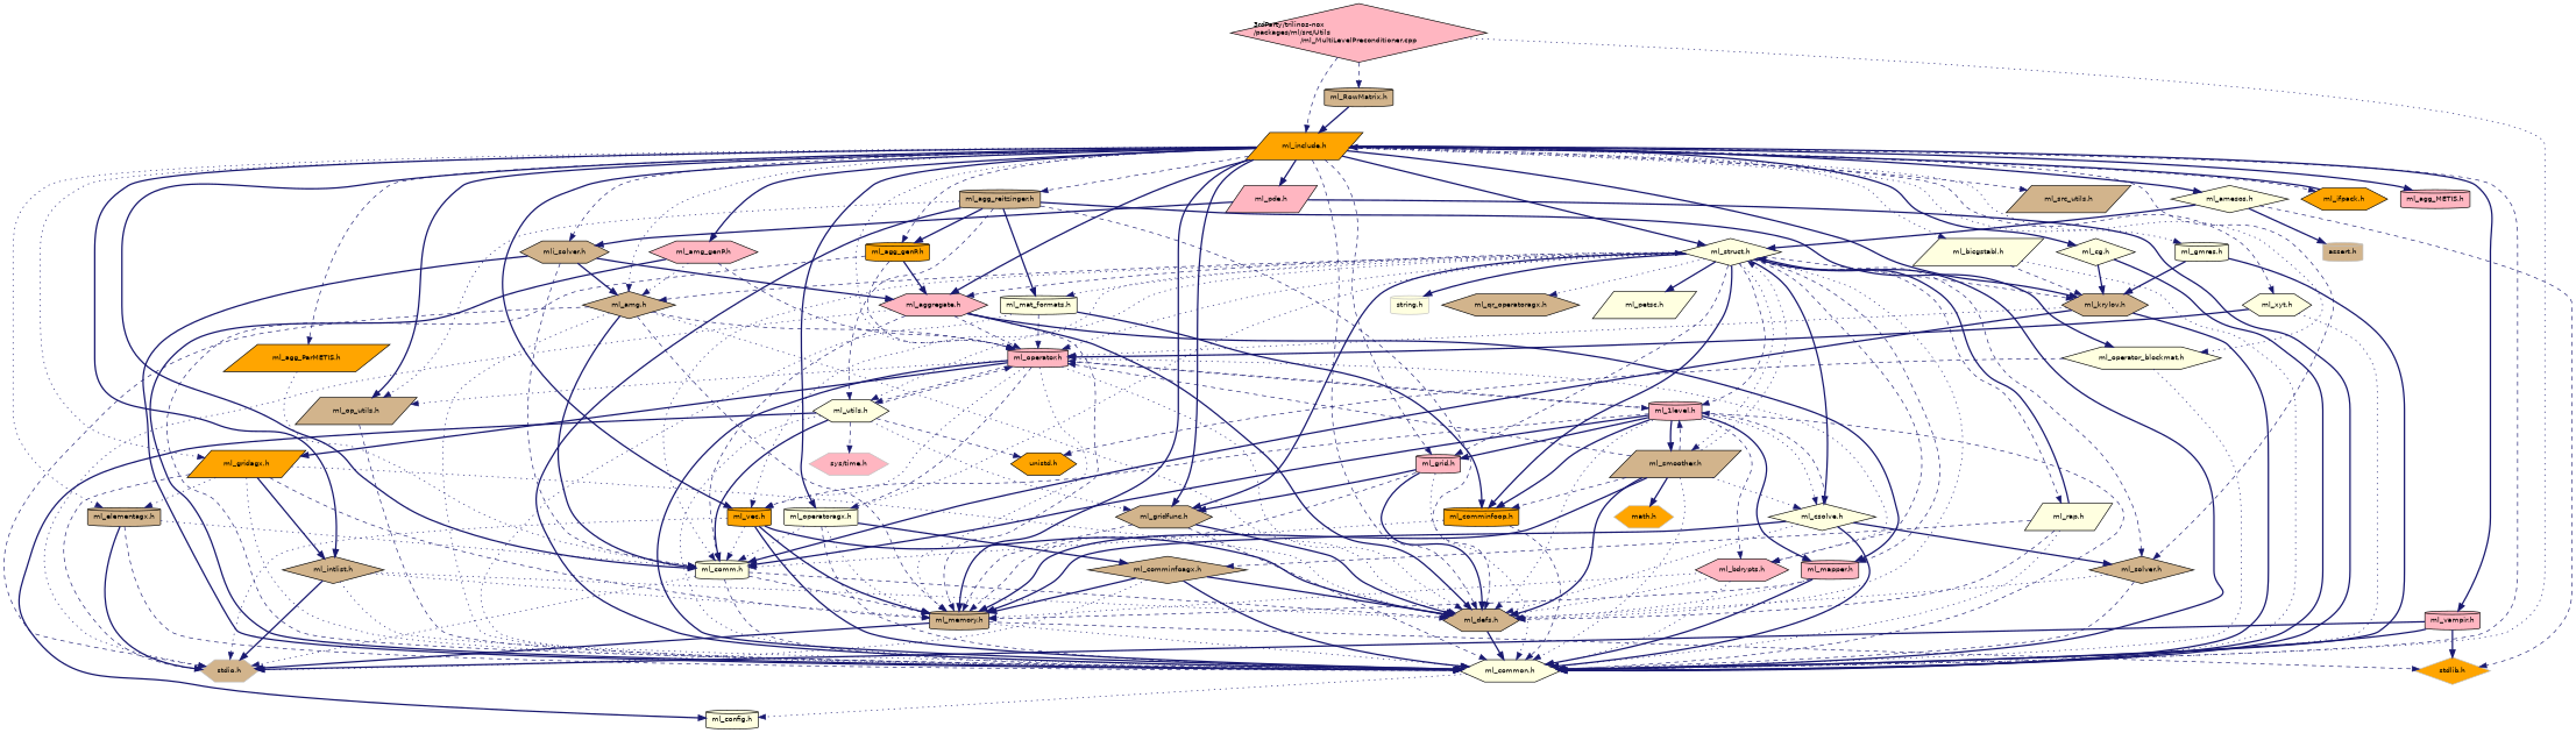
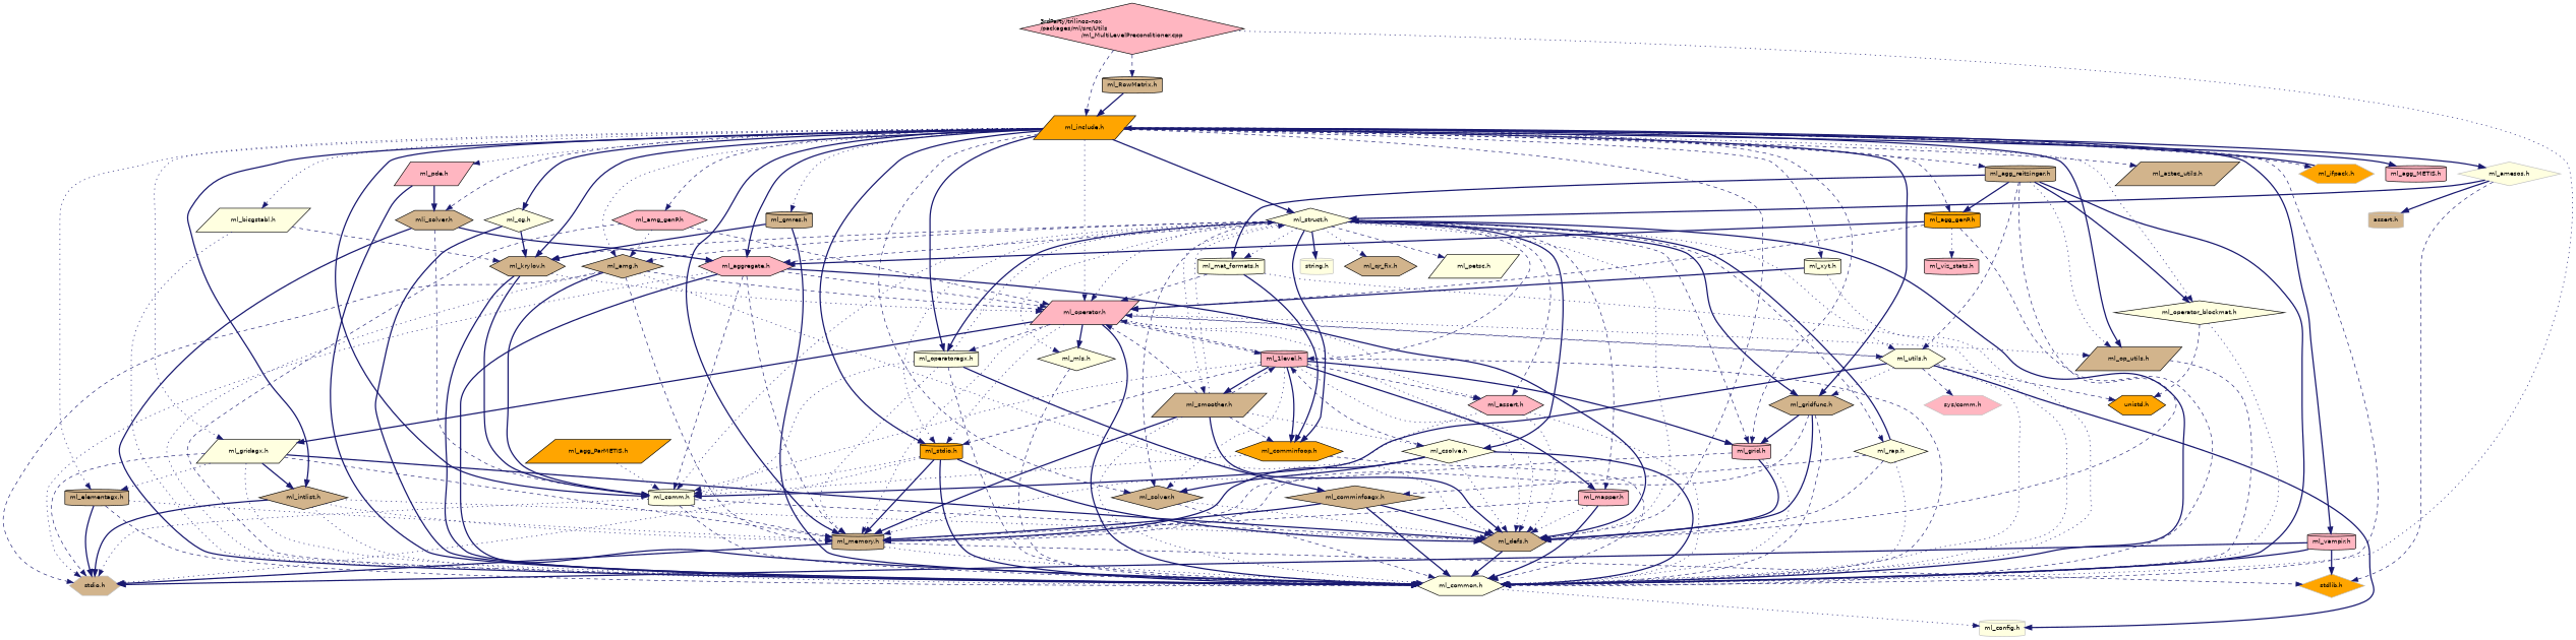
  digraph {
    node [color=black fillcolor=tan fontname=Helvetica fontsize=10 shape=cylinder style=filled]
    edge [color=midnightblue fontname=Helvetica fontsize=10 labelfontname=Helvetica labelfontsize=10 style=bold]
    n1 [fillcolor=lightpink fontcolor=black height=0.2 label="3rdParty/trilinos-nox\l/packages/ml/src/Utils\l/ml_MultiLevelPreconditioner.cpp" shape=diamond width=0.4]
    n2 [fillcolor=lightyellow height=0.2 label="ml_common.h" shape=hexagon width=0.4]
    n3 [fillcolor=orange height=0.2 label="ml_include.h" shape=parallelogram width=0.4]
    n4 [height=0.2 label="ml_RowMatrix.h" width=0.4]
-   n5 [fillcolor=lightyellow height=0.2 label="ml_config.h" width=0.4]
+   n5 [color=grey75 fillcolor=lightyellow height=0.2 label="ml_config.h" width=0.4]
    n6 [height=0.2 label="ml_defs.h" shape=hexagon width=0.4]
    n7 [fillcolor=lightyellow height=0.2 label="ml_struct.h" shape=diamond width=0.4]
    n8 [height=0.2 label="ml_memory.h" width=0.4]
    n9 [fillcolor=lightpink height=0.2 label="ml_grid.h" width=0.4]
    n10 [height=0.2 label="ml_gridfunc.h" shape=hexagon width=0.4]
    n11 [fillcolor=lightyellow height=0.2 label="ml_comm.h" width=0.4]
-   n12 [fillcolor=lightpink height=0.2 label="ml_operator.h" width=0.4]
+   n12 [fillcolor=lightpink height=0.2 label="ml_operator.h" shape=parallelogram width=0.4]
    n13 [fillcolor=lightyellow height=0.2 label="ml_operatoragx.h" width=0.4]
-   n14 [fillcolor=orange height=0.2 label="ml_vec.h" width=0.4]
-   n15 [fillcolor=orange height=0.2 label="ml_gridagx.h" shape=parallelogram width=0.4]
+   n14 [fillcolor=orange height=0.2 label="ml_stdio.h" width=0.4]
+   n15 [fillcolor=lightyellow height=0.2 label="ml_gridagx.h" shape=parallelogram width=0.4]
    n16 [height=0.2 label="ml_intlist.h" shape=diamond width=0.4]
    n17 [height=0.2 label="ml_elementagx.h" width=0.4]
    n18 [height=0.2 label="ml_op_utils.h" shape=parallelogram width=0.4]
    n19 [height=0.2 label="ml_solver.h" shape=diamond width=0.4]
    n20 [height=0.2 label="ml_krylov.h" shape=hexagon width=0.4]
    n21 [height=0.2 label="ml_amg.h" shape=diamond width=0.4]
    n22 [fillcolor=lightpink height=0.2 label="ml_aggregate.h" shape=hexagon width=0.4]
    n23 [fillcolor=orange height=0.2 label="ml_agg_genP.h" width=0.4]
    n24 [fillcolor=lightpink height=0.2 label="ml_amg_genP.h" shape=hexagon width=0.4]
    n25 [fillcolor=lightyellow height=0.2 label="ml_bicgstabl.h" shape=parallelogram width=0.4]
    n26 [fillcolor=lightyellow height=0.2 label="ml_cg.h" shape=diamond width=0.4]
-   n27 [fillcolor=lightyellow height=0.2 label="ml_gmres.h" width=0.4]
+   n27 [height=0.2 label="ml_gmres.h" width=0.4]
    n28 [height=0.2 label="mli_solver.h" shape=hexagon width=0.4]
    n29 [fillcolor=lightpink height=0.2 label="ml_pde.h" shape=parallelogram width=0.4]
-   n30 [fillcolor=lightyellow height=0.2 label="ml_xyt.h" shape=hexagon width=0.4]
-   n31 [fillcolor=lightyellow height=0.2 label="ml_operator_blockmat.h" shape=hexagon width=0.4]
+   n30 [fillcolor=lightyellow height=0.2 label="ml_xyt.h" width=0.4]
+   n31 [fillcolor=lightyellow height=0.2 label="ml_operator_blockmat.h" shape=diamond width=0.4]
    n32 [height=0.2 label="ml_agg_reitzinger.h" width=0.4]
-   n33 [height=0.2 label="ml_src_utils.h" shape=parallelogram width=0.4]
+   n33 [height=0.2 label="ml_aztec_utils.h" shape=parallelogram width=0.4]
    n34 [fillcolor=lightpink height=0.2 label="ml_vampir.h" width=0.4]
-   n35 [fillcolor=lightyellow height=0.2 label="ml_amesos.h" shape=diamond width=0.4]
-   n36 [fillcolor=orange height=0.2 label="ml_ifpack.h" shape=hexagon width=0.4]
+   n35 [color=grey75 fillcolor=lightyellow height=0.2 label="ml_amesos.h" shape=diamond width=0.4]
+   n36 [color=grey75 fillcolor=orange height=0.2 label="ml_ifpack.h" shape=hexagon width=0.4]
    n37 [fillcolor=lightpink height=0.2 label="ml_agg_METIS.h" width=0.4]
    n38 [fillcolor=orange height=0.2 label="ml_agg_ParMETIS.h" shape=parallelogram width=0.4]
-   n39 [fillcolor=lightpink height=0.2 label="ml_bdrypts.h" shape=hexagon width=0.4]
+   n39 [fillcolor=lightpink height=0.2 label="ml_assert.h" shape=hexagon width=0.4]
    n40 [fillcolor=lightpink height=0.2 label="ml_mapper.h" width=0.4]
    n41 [height=0.2 label="ml_smoother.h" shape=parallelogram width=0.4]
    n42 [fillcolor=lightpink height=0.2 label="ml_1level.h" width=0.4]
-   n43 [fillcolor=orange height=0.2 label="ml_comminfoop.h" width=0.4]
+   n43 [fillcolor=orange height=0.2 label="ml_comminfoop.h" shape=hexagon width=0.4]
+   n44 [fillcolor=lightyellow height=0.2 label="ml_mls.h" shape=diamond width=0.4]
    n45 [fillcolor=lightyellow height=0.2 label="ml_utils.h" shape=hexagon width=0.4]
    n46 [fillcolor=lightyellow height=0.2 label="ml_csolve.h" shape=diamond width=0.4]
-   n47 [fillcolor=lightyellow height=0.2 label="ml_rap.h" shape=parallelogram width=0.4]
+   n47 [fillcolor=lightyellow height=0.2 label="ml_rap.h" shape=diamond width=0.4]
    n48 [fillcolor=lightyellow height=0.2 label="ml_mat_formats.h" width=0.4]
    n49 [color=grey75 fillcolor=lightyellow height=0.2 label="string.h" width=0.4]
-   n50 [height=0.2 label="ml_qr_operatoragx.h" shape=hexagon width=0.4]
+   n50 [height=0.2 label="ml_qr_fix.h" shape=hexagon width=0.4]
    n51 [fillcolor=lightyellow height=0.2 label="ml_petsc.h" shape=parallelogram width=0.4]
    n52 [color=grey75 height=0.2 label="stdio.h" shape=hexagon width=0.4]
    n53 [color=grey75 fillcolor=orange height=0.2 label="stdlib.h" shape=diamond width=0.4]
    n54 [height=0.2 label="ml_comminfoagx.h" shape=diamond width=0.4]
+   n55 [fillcolor=lightpink height=0.2 label="ml_viz_stats.h" width=0.4]
    n56 [fillcolor=orange height=0.2 label="unistd.h" shape=hexagon width=0.4]
    n57 [color=grey75 height=0.2 label="assert.h" width=0.4]
-   n58 [color=grey75 fillcolor=orange height=0.2 label="math.h" shape=hexagon width=0.4]
-   n59 [color=grey75 fillcolor=lightpink height=0.2 label="sys/time.h" shape=hexagon width=0.4]
+   n59 [color=grey75 fillcolor=lightpink height=0.2 label="sys/comm.h" shape=hexagon width=0.4]
    n1 -> n2 [style=dotted]
    n1 -> n3 [style=dashed]
    n1 -> n4 [style=dashed]
    n2 -> n5 [style=dotted]
    n3 -> n2 [style=dashed]
    n3 -> n6 [style=dashed]
    n3 -> n7
    n3 -> n8
    n3 -> n9 [style=dashed]
    n3 -> n10
    n3 -> n11
    n3 -> n12 [style=dotted]
    n3 -> n13
    n3 -> n14
    n3 -> n15 [style=dotted]
    n3 -> n16
    n3 -> n17 [style=dotted]
    n3 -> n18
    n3 -> n19 [style=dashed]
    n3 -> n20
    n3 -> n21 [style=dotted]
    n3 -> n22
    n3 -> n23 [style=dashed]
-   n3 -> n24
+   n3 -> n24 [style=dashed]
    n3 -> n25 [style=dotted]
    n3 -> n26
    n3 -> n27 [style=dotted]
    n3 -> n28 [style=dashed]
-   n3 -> n29
+   n3 -> n29 [style=dotted]
    n3 -> n30 [style=dashed]
    n3 -> n31 [style=dotted]
    n3 -> n32 [style=dashed]
    n3 -> n33 [style=dashed]
    n3 -> n34
    n3 -> n35
    n3 -> n36 [style=dashed]
    n3 -> n37
-   n3 -> n38 [style=dashed]
    n4 -> n3
    n6 -> n2
    n7 -> n2
    n7 -> n6 [style=dotted]
    n7 -> n9 [style=dashed]
    n7 -> n10
    n7 -> n11 [style=dotted]
    n7 -> n12 [style=dotted]
+   n7 -> n13
    n7 -> n14 [style=dotted]
    n7 -> n19 [style=dashed]
    n7 -> n20 [style=dashed]
    n7 -> n21 [style=dashed]
    n7 -> n22 [style=dashed]
    n7 -> n39 [style=dashed]
    n7 -> n40 [style=dashed]
    n7 -> n41 [style=dotted]
    n7 -> n42 [style=dashed]
    n7 -> n43
+   n7 -> n44 [style=dotted]
    n7 -> n45 [style=dotted]
    n7 -> n46
    n7 -> n47 [style=dashed]
    n7 -> n48 [style=dotted]
    n7 -> n49
    n7 -> n50 [style=dotted]
-   n7 -> n51
+   n7 -> n51 [style=dashed]
    n8 -> n2 [style=dotted]
    n8 -> n52
    n8 -> n53 [style=dashed]
    n9 -> n2 [style=dotted]
    n9 -> n6
    n9 -> n8 [style=dashed]
-   n9 -> n10
+   n10 -> n9
    n10 -> n2 [style=dashed]
    n10 -> n6
    n10 -> n8 [style=dashed]
    n11 -> n2 [style=dashed]
    n11 -> n6 [style=dashed]
    n11 -> n8 [style=dashed]
    n11 -> n52 [style=dotted]
    n12 -> n2
    n12 -> n6 [style=dotted]
    n12 -> n8 [style=dotted]
    n12 -> n13 [style=dashed]
    n12 -> n14 [style=dotted]
    n12 -> n15
    n12 -> n18 [style=dotted]
    n12 -> n39 [style=dotted]
    n12 -> n42 [style=dashed]
+   n12 -> n44
    n12 -> n45 [style=dashed]
    n13 -> n2 [style=dashed]
    n13 -> n7 [style=dotted]
    n13 -> n8 [style=dotted]
    n13 -> n11 [style=dotted]
    n13 -> n54
    n14 -> n2
    n14 -> n6
    n14 -> n8
    n14 -> n11 [style=dotted]
    n14 -> n52 [style=dotted]
    n15 -> n2 [style=dotted]
-   n15 -> n6 [style=dotted]
+   n15 -> n6
    n15 -> n8 [style=dashed]
    n15 -> n16
    n15 -> n17 [style=dotted]
    n15 -> n52 [style=dashed]
    n16 -> n2 [style=dotted]
    n16 -> n6 [style=dotted]
    n16 -> n8 [style=dotted]
    n16 -> n52
    n17 -> n2 [style=dashed]
-   n17 -> n11 [style=dotted]
+   n17 -> n8 [style=dotted]
    n17 -> n52
    n18 -> n2 [style=dashed]
    n19 -> n2 [style=dashed]
    n19 -> n6 [style=dotted]
    n20 -> n2
    n20 -> n11
    n20 -> n12 [style=dotted]
    n21 -> n2 [style=dotted]
    n21 -> n6 [style=dotted]
    n21 -> n8 [style=dashed]
    n21 -> n11
    n21 -> n12 [style=dashed]
    n21 -> n52 [style=dashed]
-   n22 -> n40
+   n22 -> n2
    n22 -> n6
    n22 -> n8 [style=dashed]
    n22 -> n11 [style=dashed]
    n22 -> n12 [style=dashed]
    n22 -> n52 [style=dotted]
    n23 -> n2 [style=dashed]
    n23 -> n12 [style=dashed]
    n23 -> n22
-   n24 -> n2
+   n23 -> n55 [style=dotted]
+   n24 -> n2 [style=dashed]
    n24 -> n12 [style=dashed]
    n24 -> n21 [style=dotted]
    n25 -> n2 [style=dotted]
    n25 -> n20 [style=dashed]
    n26 -> n2
    n26 -> n20
    n27 -> n2
    n27 -> n20
    n28 -> n2
    n28 -> n11 [style=dashed]
-   n28 -> n21
    n28 -> n22
    n29 -> n2
    n29 -> n28
    n30 -> n2 [style=dotted]
    n30 -> n12
    n31 -> n2 [style=dotted]
    n31 -> n56 [style=dashed]
    n32 -> n2
    n32 -> n6 [style=dashed]
    n32 -> n18 [style=dotted]
    n32 -> n23
    n32 -> n31
    n32 -> n45 [style=dashed]
    n32 -> n48
    n34 -> n2
    n34 -> n52
    n34 -> n53
    n35 -> n7
    n35 -> n53 [style=dashed]
    n35 -> n57
    n36 -> n3
    n38 -> n11 [style=dotted]
    n39 -> n2 [style=dotted]
    n39 -> n6 [style=dotted]
    n39 -> n8 [style=dotted]
    n40 -> n2
    n40 -> n6 [style=dotted]
    n40 -> n8 [style=dashed]
    n41 -> n2 [style=dotted]
    n41 -> n6
    n41 -> n7 [style=dotted]
    n41 -> n8
    n41 -> n12 [style=dashed]
    n41 -> n42 [style=dashed]
    n41 -> n43 [style=dashed]
    n41 -> n46 [style=dotted]
-   n41 -> n58
    n42 -> n2 [style=dashed]
    n42 -> n6 [style=dotted]
    n42 -> n9
-   n42 -> n11
+   n42 -> n11 [style=dotted]
    n42 -> n12 [style=dashed]
    n42 -> n14 [style=dashed]
    n42 -> n39 [style=dashed]
    n42 -> n40
    n42 -> n41
    n42 -> n43
-   n42 -> n46 [style=dotted]
+   n42 -> n19 [style=dotted]
    n43 -> n2 [style=dashed]
    n43 -> n11 [style=dotted]
+   n44 -> n2 [style=dashed]
    n45 -> n2 [style=dotted]
    n45 -> n5
    n45 -> n10 [style=dotted]
    n45 -> n11
    n45 -> n12 [style=dashed]
    n45 -> n56 [style=dashed]
    n45 -> n59 [style=dashed]
    n46 -> n2
    n46 -> n6 [style=dotted]
    n46 -> n8
    n46 -> n19
    n46 -> n42 [style=dashed]
    n47 -> n2 [style=dotted]
    n47 -> n6 [style=dashed]
    n47 -> n7
    n47 -> n54 [style=dashed]
    n48 -> n2 [style=dotted]
    n48 -> n12 [style=dashed]
    n48 -> n43
    n54 -> n2
    n54 -> n6
    n54 -> n8
-   n54 -> n52 [style=dotted]
  }
